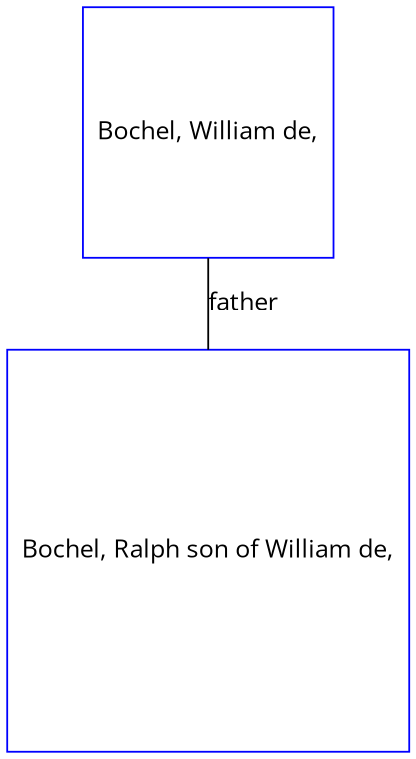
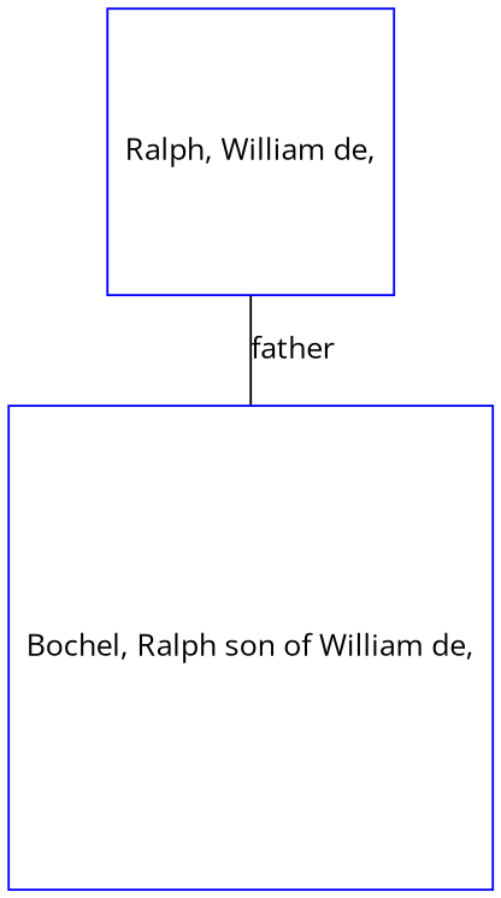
  digraph {
    fontname="Open Sans"
    node [color=blue regular=1 shape=box fontname="Open Sans"]
-   n1 [label="Bochel, William de,"]
+   n1 [label="Ralph, William de,"]
    n2 [label="Bochel, Ralph son of William de,"]
    n1 -> n2 [arrowsize=0.0 dir=none label=father fontname="Open Sans"]
  }
